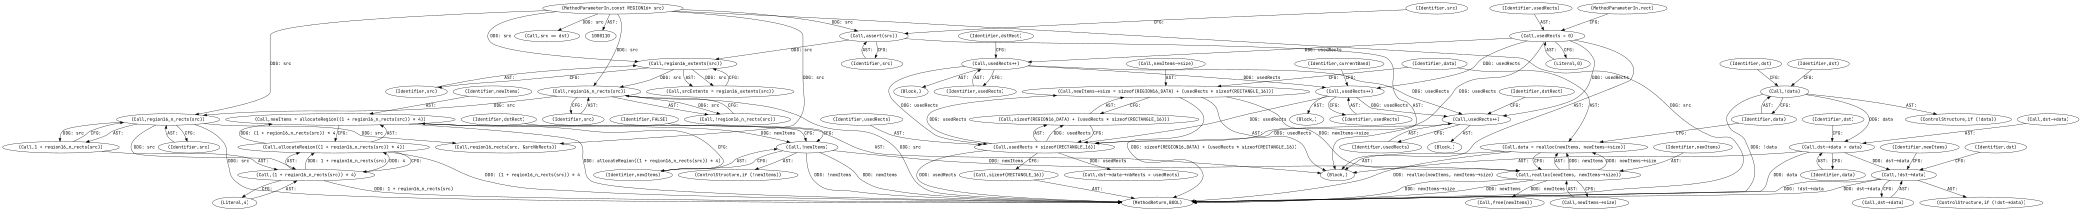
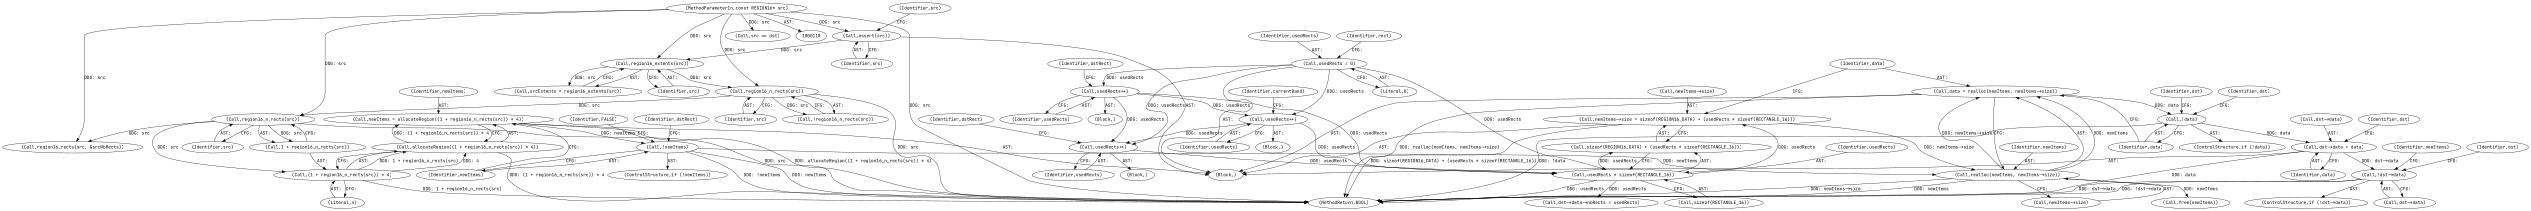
  digraph {
    fontname="JetBrains Mono"
    node [fontname="JetBrains Mono"]
    edge [fontname="JetBrains Mono"]
    n1 [label="(Call,data = realloc(newItems, newItems->size))"]
    n2 [label="(Call,realloc(newItems, newItems->size))"]
    n3 [label="(Call,!data)"]
    n4 [label="(Block,)"]
    n5 [label="(MethodReturn,BOOL)"]
    n6 [label="(Call,newItems->size)"]
    n7 [label="(Call,free(newItems))"]
    n8 [label="(Call,dst->data = data)"]
    n9 [label="(ControlStructure,if (!data))"]
    n10 [label="(Identifier,data)"]
    n11 [label="(Call,!newItems)"]
    n12 [label="(Identifier,newItems)"]
    n13 [label="(ControlStructure,if (!newItems))"]
    n14 [label="(Call,newItems = allocateRegion((1 + region16_n_rects(src)) * 4))"]
    n15 [label="(Call,allocateRegion((1 + region16_n_rects(src)) * 4))"]
    n16 [label="(Call,(1 + region16_n_rects(src)) * 4)"]
    n17 [label="(Literal,4)"]
    n18 [label="(Call,region16_n_rects(src))"]
    n19 [label="(Call,1 + region16_n_rects(src))"]
    n20 [label="(Identifier,src)"]
    n21 [label="(Call,region16_rects(src, &srcNbRects))"]
    n22 [label="(Call,region16_n_rects(src))"]
    n23 [label="(Call,!region16_n_rects(src))"]
    n24 [label="(Identifier,src)"]
    n25 [label="(Call,region16_extents(src))"]
    n26 [label="(Identifier,src)"]
    n27 [label="(Call,srcExtents = region16_extents(src))"]
    n28 [label="(Call,assert(src))"]
    n29 [label="(Identifier,src)"]
    n30 [label="(MethodParameterIn,const REGION16* src)"]
    n31 [label="(Call,src == dst)"]
    1000110
    n33 [label="(Call,newItems->size = sizeof(REGION16_DATA) + (usedRects * sizeof(RECTANGLE_16)))"]
    n34 [label="(Call,sizeof(REGION16_DATA) + (usedRects * sizeof(RECTANGLE_16)))"]
    n35 [label="(Call,usedRects * sizeof(RECTANGLE_16))"]
    n36 [label="(Call,sizeof(RECTANGLE_16))"]
    n37 [label="(Call,dst->data->nbRects = usedRects)"]
    n38 [label="(Call,usedRects++)"]
    n39 [label="(Call,usedRects++)"]
    n40 [label="(Block,)"]
    n41 [label="(Identifier,usedRects)"]
    n42 [label="(Identifier,usedRects)"]
    n43 [label="(Block,)"]
    n44 [label="(Call,usedRects = 0)"]
    n45 [label="(Call,usedRects++)"]
    n46 [label="(Literal,0)"]
    n47 [label="(Block,)"]
    n48 [label="(Identifier,usedRects)"]
    n49 [label="(Call,!dst->data)"]
    n50 [label="(Identifier,data)"]
    n51 [label="(Call,dst->data)"]
    n52 [label="(ControlStructure,if (!dst->data))"]
    n53 [label="(Identifier,dstRect)"]
    n54 [label="(Identifier,data)"]
    n55 [label="(Identifier,newItems)"]
    n56 [label="(Identifier,dst)"]
    n57 [label="(Call,dst->data)"]
    n58 [label="(Identifier,usedRects)"]
    n59 [label="(Identifier,dst)"]
    n60 [label="(Identifier,FALSE)"]
-   n61 [label="(MethodParameterIn,rect)"]
+   n61 [label="(Identifier,rect)"]
    n62 [label="(Call,newItems->size)"]
    n63 [label="(Identifier,currentBand)"]
    n64 [label="(Identifier,usedRects)"]
    n65 [label="(Identifier,dstRect)"]
    n66 [label="(Identifier,dstRect)"]
    n67 [label="(Identifier,dst)"]
    n68 [label="(Identifier,newItems)"]
    n69 [label="(Identifier,dst)"]
    n70 [label="(Identifier,newItems)"]
    n71 [label="(Identifier,src)"]
    n1 -> n2 [label="CFG: "]
+   n1 -> n3 [label="DDG: data"]
    n1 -> n4 [label="AST: "]
    n1 -> n5 [label="DDG: realloc(newItems, newItems->size)"]
    n2 -> n1 [label="AST: "]
    n2 -> n1 [label="DDG: newItems"]
    n2 -> n1 [label="DDG: newItems->size"]
    n2 -> n5 [label="DDG: newItems->size"]
    n2 -> n5 [label="DDG: newItems"]
    n2 -> n6 [label="CFG: "]
    n2 -> n7 [label="DDG: newItems"]
    n3 -> n5 [label="DDG: !data"]
    n3 -> n8 [label="DDG: data"]
    n3 -> n9 [label="AST: "]
    n3 -> n10 [label="CFG: "]
    n6 -> n2 [label="AST: "]
    n8 -> n4 [label="AST: "]
    n8 -> n5 [label="DDG: data"]
    n8 -> n49 [label="DDG: dst->data"]
    n8 -> n50 [label="CFG: "]
    n10 -> n1 [label="CFG: "]
    n10 -> n3 [label="AST: "]
    n11 -> n2 [label="DDG: newItems"]
    n11 -> n5 [label="DDG: !newItems"]
    n11 -> n5 [label="DDG: newItems"]
    n11 -> n12 [label="CFG: "]
    n11 -> n13 [label="AST: "]
    n12 -> n11 [label="AST: "]
    n12 -> n14 [label="CFG: "]
    n14 -> n4 [label="AST: "]
    n14 -> n5 [label="DDG: allocateRegion((1 + region16_n_rects(src)) * 4)"]
    n14 -> n11 [label="DDG: newItems"]
    n14 -> n15 [label="CFG: "]
    n15 -> n5 [label="DDG: (1 + region16_n_rects(src)) * 4"]
    n15 -> n14 [label="AST: "]
    n15 -> n14 [label="DDG: (1 + region16_n_rects(src)) * 4"]
    n15 -> n16 [label="CFG: "]
    n16 -> n5 [label="DDG: 1 + region16_n_rects(src)"]
    n16 -> n15 [label="AST: "]
    n16 -> n15 [label="DDG: 1 + region16_n_rects(src)"]
    n16 -> n15 [label="DDG: 4"]
    n16 -> n17 [label="CFG: "]
    n17 -> n16 [label="AST: "]
    n18 -> n5 [label="DDG: src"]
    n18 -> n16 [label="DDG: src"]
    n18 -> n19 [label="AST: "]
    n18 -> n19 [label="DDG: src"]
    n18 -> n20 [label="CFG: "]
    n18 -> n21 [label="DDG: src"]
    n19 -> n16 [label="AST: "]
    n19 -> n18 [label="CFG: "]
    n20 -> n18 [label="AST: "]
    n22 -> n5 [label="DDG: src"]
    n22 -> n18 [label="DDG: src"]
    n22 -> n23 [label="AST: "]
    n22 -> n23 [label="DDG: src"]
    n22 -> n24 [label="CFG: "]
    n23 -> n22 [label="CFG: "]
    n24 -> n22 [label="AST: "]
    n25 -> n22 [label="DDG: src"]
    n25 -> n26 [label="CFG: "]
    n25 -> n27 [label="AST: "]
    n25 -> n27 [label="DDG: src"]
    n26 -> n25 [label="AST: "]
    n27 -> n25 [label="CFG: "]
    n28 -> n4 [label="AST: "]
    n28 -> n25 [label="DDG: src"]
    n28 -> n29 [label="CFG: "]
    n29 -> n28 [label="AST: "]
    n30 -> n5 [label="DDG: src"]
    n30 -> n18 [label="DDG: src"]
    n30 -> n21 [label="DDG: src"]
    n30 -> n22 [label="DDG: src"]
    n30 -> n25 [label="DDG: src"]
    n30 -> n28 [label="DDG: src"]
    n30 -> n31 [label="DDG: src"]
    n30 -> 1000110 [label="AST: "]
    n33 -> n2 [label="DDG: newItems->size"]
    n33 -> n4 [label="AST: "]
    n33 -> n5 [label="DDG: sizeof(REGION16_DATA) + (usedRects * sizeof(RECTANGLE_16))"]
    n33 -> n34 [label="CFG: "]
    n34 -> n33 [label="AST: "]
    n34 -> n35 [label="CFG: "]
    n35 -> n5 [label="DDG: usedRects"]
    n35 -> n33 [label="DDG: usedRects"]
    n35 -> n34 [label="AST: "]
    n35 -> n34 [label="DDG: usedRects"]
    n35 -> n36 [label="CFG: "]
    n35 -> n37 [label="DDG: usedRects"]
-   n36 -> n5 [label="AST: "]
+   n36 -> n35 [label="AST: "]
    n38 -> n35 [label="DDG: usedRects"]
    n38 -> n39 [label="DDG: usedRects"]
    n38 -> n40 [label="AST: "]
    n38 -> n41 [label="CFG: "]
    n39 -> n35 [label="DDG: usedRects"]
    n39 -> n42 [label="CFG: "]
    n39 -> n43 [label="AST: "]
    n41 -> n38 [label="AST: "]
    n42 -> n39 [label="AST: "]
    n44 -> n4 [label="AST: "]
    n44 -> n35 [label="DDG: usedRects"]
    n44 -> n38 [label="DDG: usedRects"]
    n44 -> n39 [label="DDG: usedRects"]
    n44 -> n45 [label="DDG: usedRects"]
    n44 -> n46 [label="CFG: "]
    n45 -> n35 [label="DDG: usedRects"]
    n45 -> n38 [label="DDG: usedRects"]
    n45 -> n39 [label="DDG: usedRects"]
    n45 -> n47 [label="AST: "]
    n45 -> n48 [label="CFG: "]
    n46 -> n44 [label="AST: "]
    n48 -> n45 [label="AST: "]
    n49 -> n5 [label="DDG: dst->data"]
    n49 -> n5 [label="DDG: !dst->data"]
    n49 -> n51 [label="CFG: "]
    n49 -> n52 [label="AST: "]
    n50 -> n8 [label="AST: "]
    n51 -> n49 [label="AST: "]
    n53 -> n45 [label="CFG: "]
    n54 -> n1 [label="AST: "]
    n54 -> n33 [label="CFG: "]
    n55 -> n49 [label="CFG: "]
    n56 -> n3 [label="CFG: "]
    n57 -> n8 [label="AST: "]
    n58 -> n35 [label="AST: "]
    n59 -> n8 [label="CFG: "]
    n60 -> n11 [label="CFG: "]
    n61 -> n44 [label="CFG: "]
    n62 -> n33 [label="AST: "]
    n63 -> n38 [label="CFG: "]
    n64 -> n44 [label="AST: "]
    n65 -> n39 [label="CFG: "]
    n66 -> n11 [label="CFG: "]
    n67 -> n3 [label="CFG: "]
    n68 -> n2 [label="AST: "]
    n69 -> n49 [label="CFG: "]
    n70 -> n14 [label="AST: "]
    n71 -> n28 [label="CFG: "]
  }
